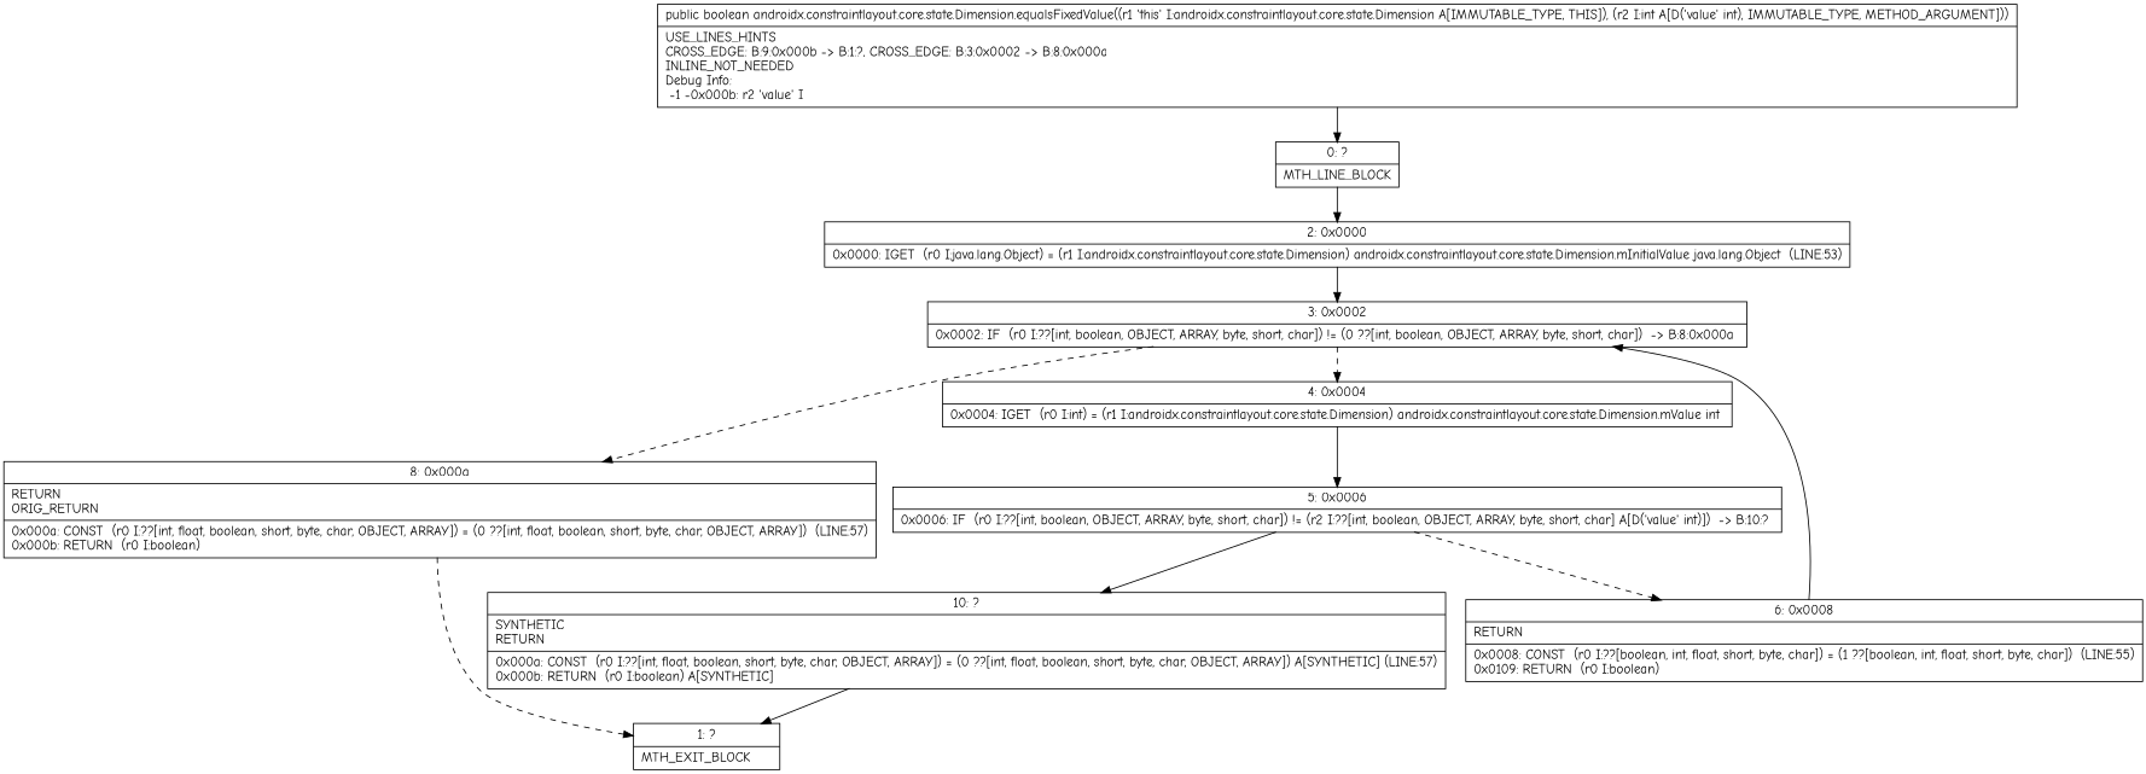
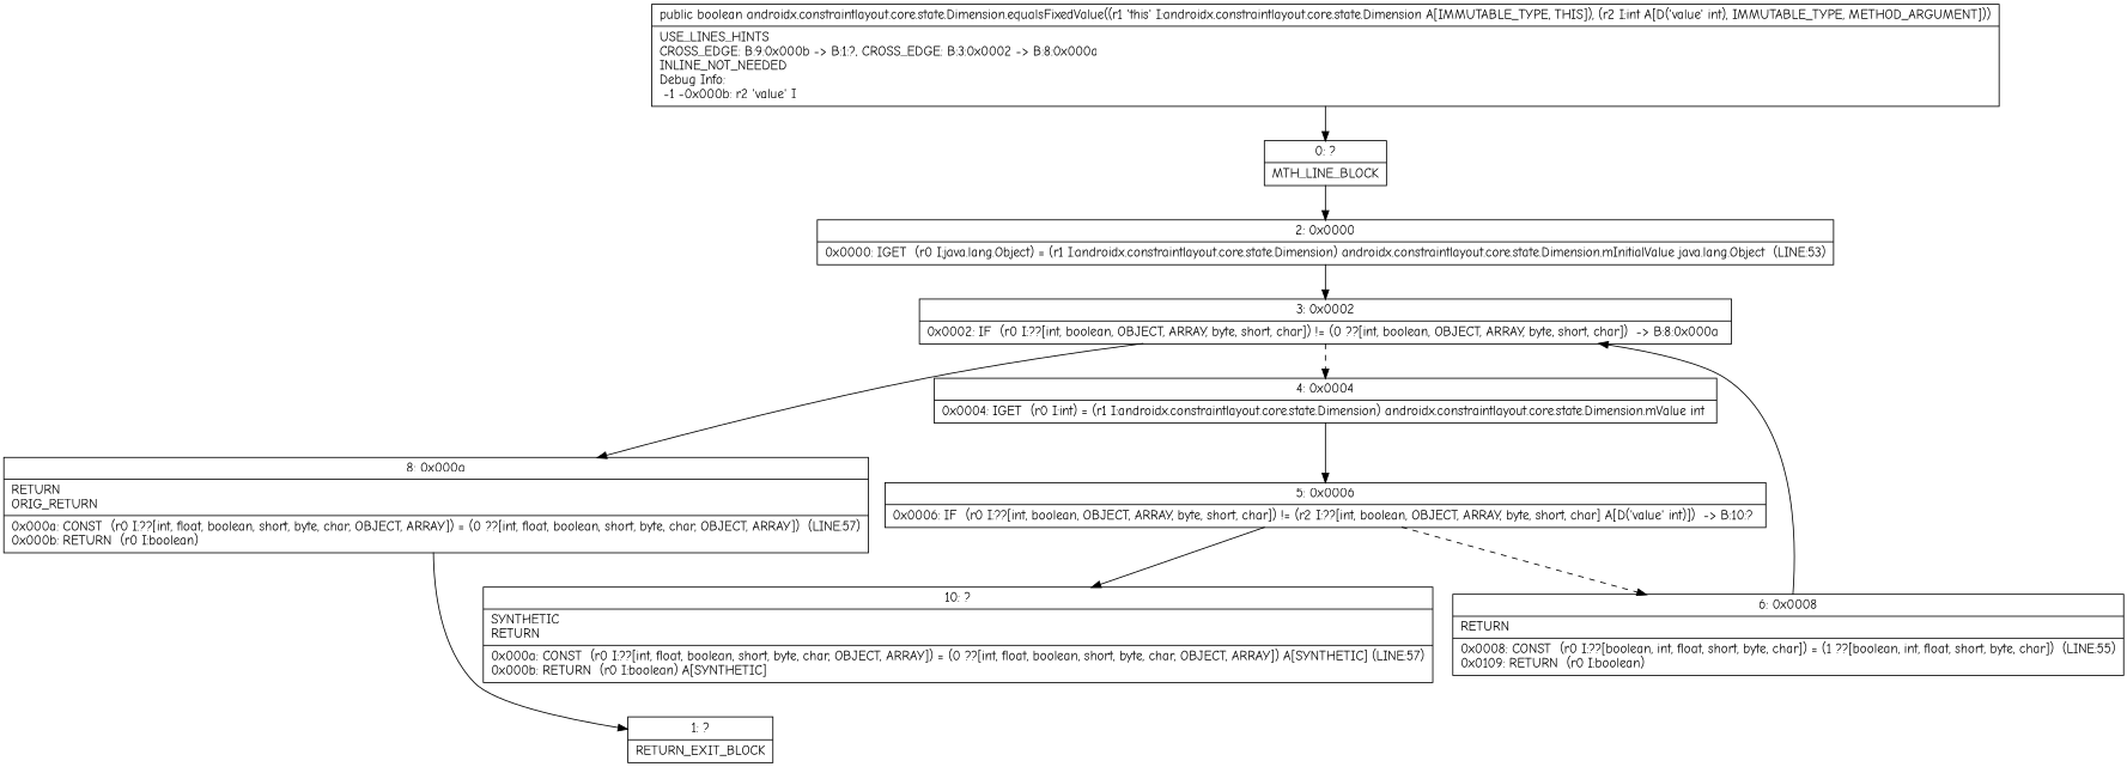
  digraph {
    fontname="Comic Neue"
    node [fontname="Comic Neue" shape=record]
    edge [fontname="Comic Neue"]
    n1 [label="{0\:\ ?|MTH_LINE_BLOCK\l}"]
    n2 [label="{2\:\ 0x0000|0x0000: IGET  (r0 I:java.lang.Object) = (r1 I:androidx.constraintlayout.core.state.Dimension) androidx.constraintlayout.core.state.Dimension.mInitialValue java.lang.Object  (LINE:53)\l}"]
    n3 [label="{3\:\ 0x0002|0x0002: IF  (r0 I:??[int, boolean, OBJECT, ARRAY, byte, short, char]) != (0 ??[int, boolean, OBJECT, ARRAY, byte, short, char])  \-\> B:8:0x000a \l}"]
    n4 [label="{4\:\ 0x0004|0x0004: IGET  (r0 I:int) = (r1 I:androidx.constraintlayout.core.state.Dimension) androidx.constraintlayout.core.state.Dimension.mValue int \l}"]
    n5 [label="{8\:\ 0x000a|RETURN\lORIG_RETURN\l|0x000a: CONST  (r0 I:??[int, float, boolean, short, byte, char, OBJECT, ARRAY]) = (0 ??[int, float, boolean, short, byte, char, OBJECT, ARRAY])  (LINE:57)\l0x000b: RETURN  (r0 I:boolean) \l}"]
    n6 [label="{5\:\ 0x0006|0x0006: IF  (r0 I:??[int, boolean, OBJECT, ARRAY, byte, short, char]) != (r2 I:??[int, boolean, OBJECT, ARRAY, byte, short, char] A[D('value' int)])  \-\> B:10:? \l}"]
-   n7 [label="{1\:\ ?|MTH_EXIT_BLOCK\l}"]
+   n7 [label="{1\:\ ?|RETURN_EXIT_BLOCK\l}"]
    n8 [label="{6\:\ 0x0008|RETURN\l|0x0008: CONST  (r0 I:??[boolean, int, float, short, byte, char]) = (1 ??[boolean, int, float, short, byte, char])  (LINE:55)\l0x0109: RETURN  (r0 I:boolean) \l}"]
    n9 [label="{10\:\ ?|SYNTHETIC\lRETURN\l|0x000a: CONST  (r0 I:??[int, float, boolean, short, byte, char, OBJECT, ARRAY]) = (0 ??[int, float, boolean, short, byte, char, OBJECT, ARRAY]) A[SYNTHETIC] (LINE:57)\l0x000b: RETURN  (r0 I:boolean) A[SYNTHETIC]\l}"]
    n10 [label="{public boolean androidx.constraintlayout.core.state.Dimension.equalsFixedValue((r1 'this' I:androidx.constraintlayout.core.state.Dimension A[IMMUTABLE_TYPE, THIS]), (r2 I:int A[D('value' int), IMMUTABLE_TYPE, METHOD_ARGUMENT]))  | USE_LINES_HINTS\lCROSS_EDGE: B:9:0x000b \-\> B:1:?, CROSS_EDGE: B:3:0x0002 \-\> B:8:0x000a\lINLINE_NOT_NEEDED\lDebug Info:\l  \-1 \-0x000b: r2 'value' I\l}"]
    n1 -> n2
    n2 -> n3
    n3 -> n4 [style=dashed]
-   n3 -> n5 [style=dashed]
+   n3 -> n5
    n4 -> n6
-   n5 -> n7 [style=dashed]
+   n5 -> n7
    n6 -> n8 [style=dashed]
    n6 -> n9
    n8 -> n3
-   n9 -> n7
    n10 -> n1
  }
